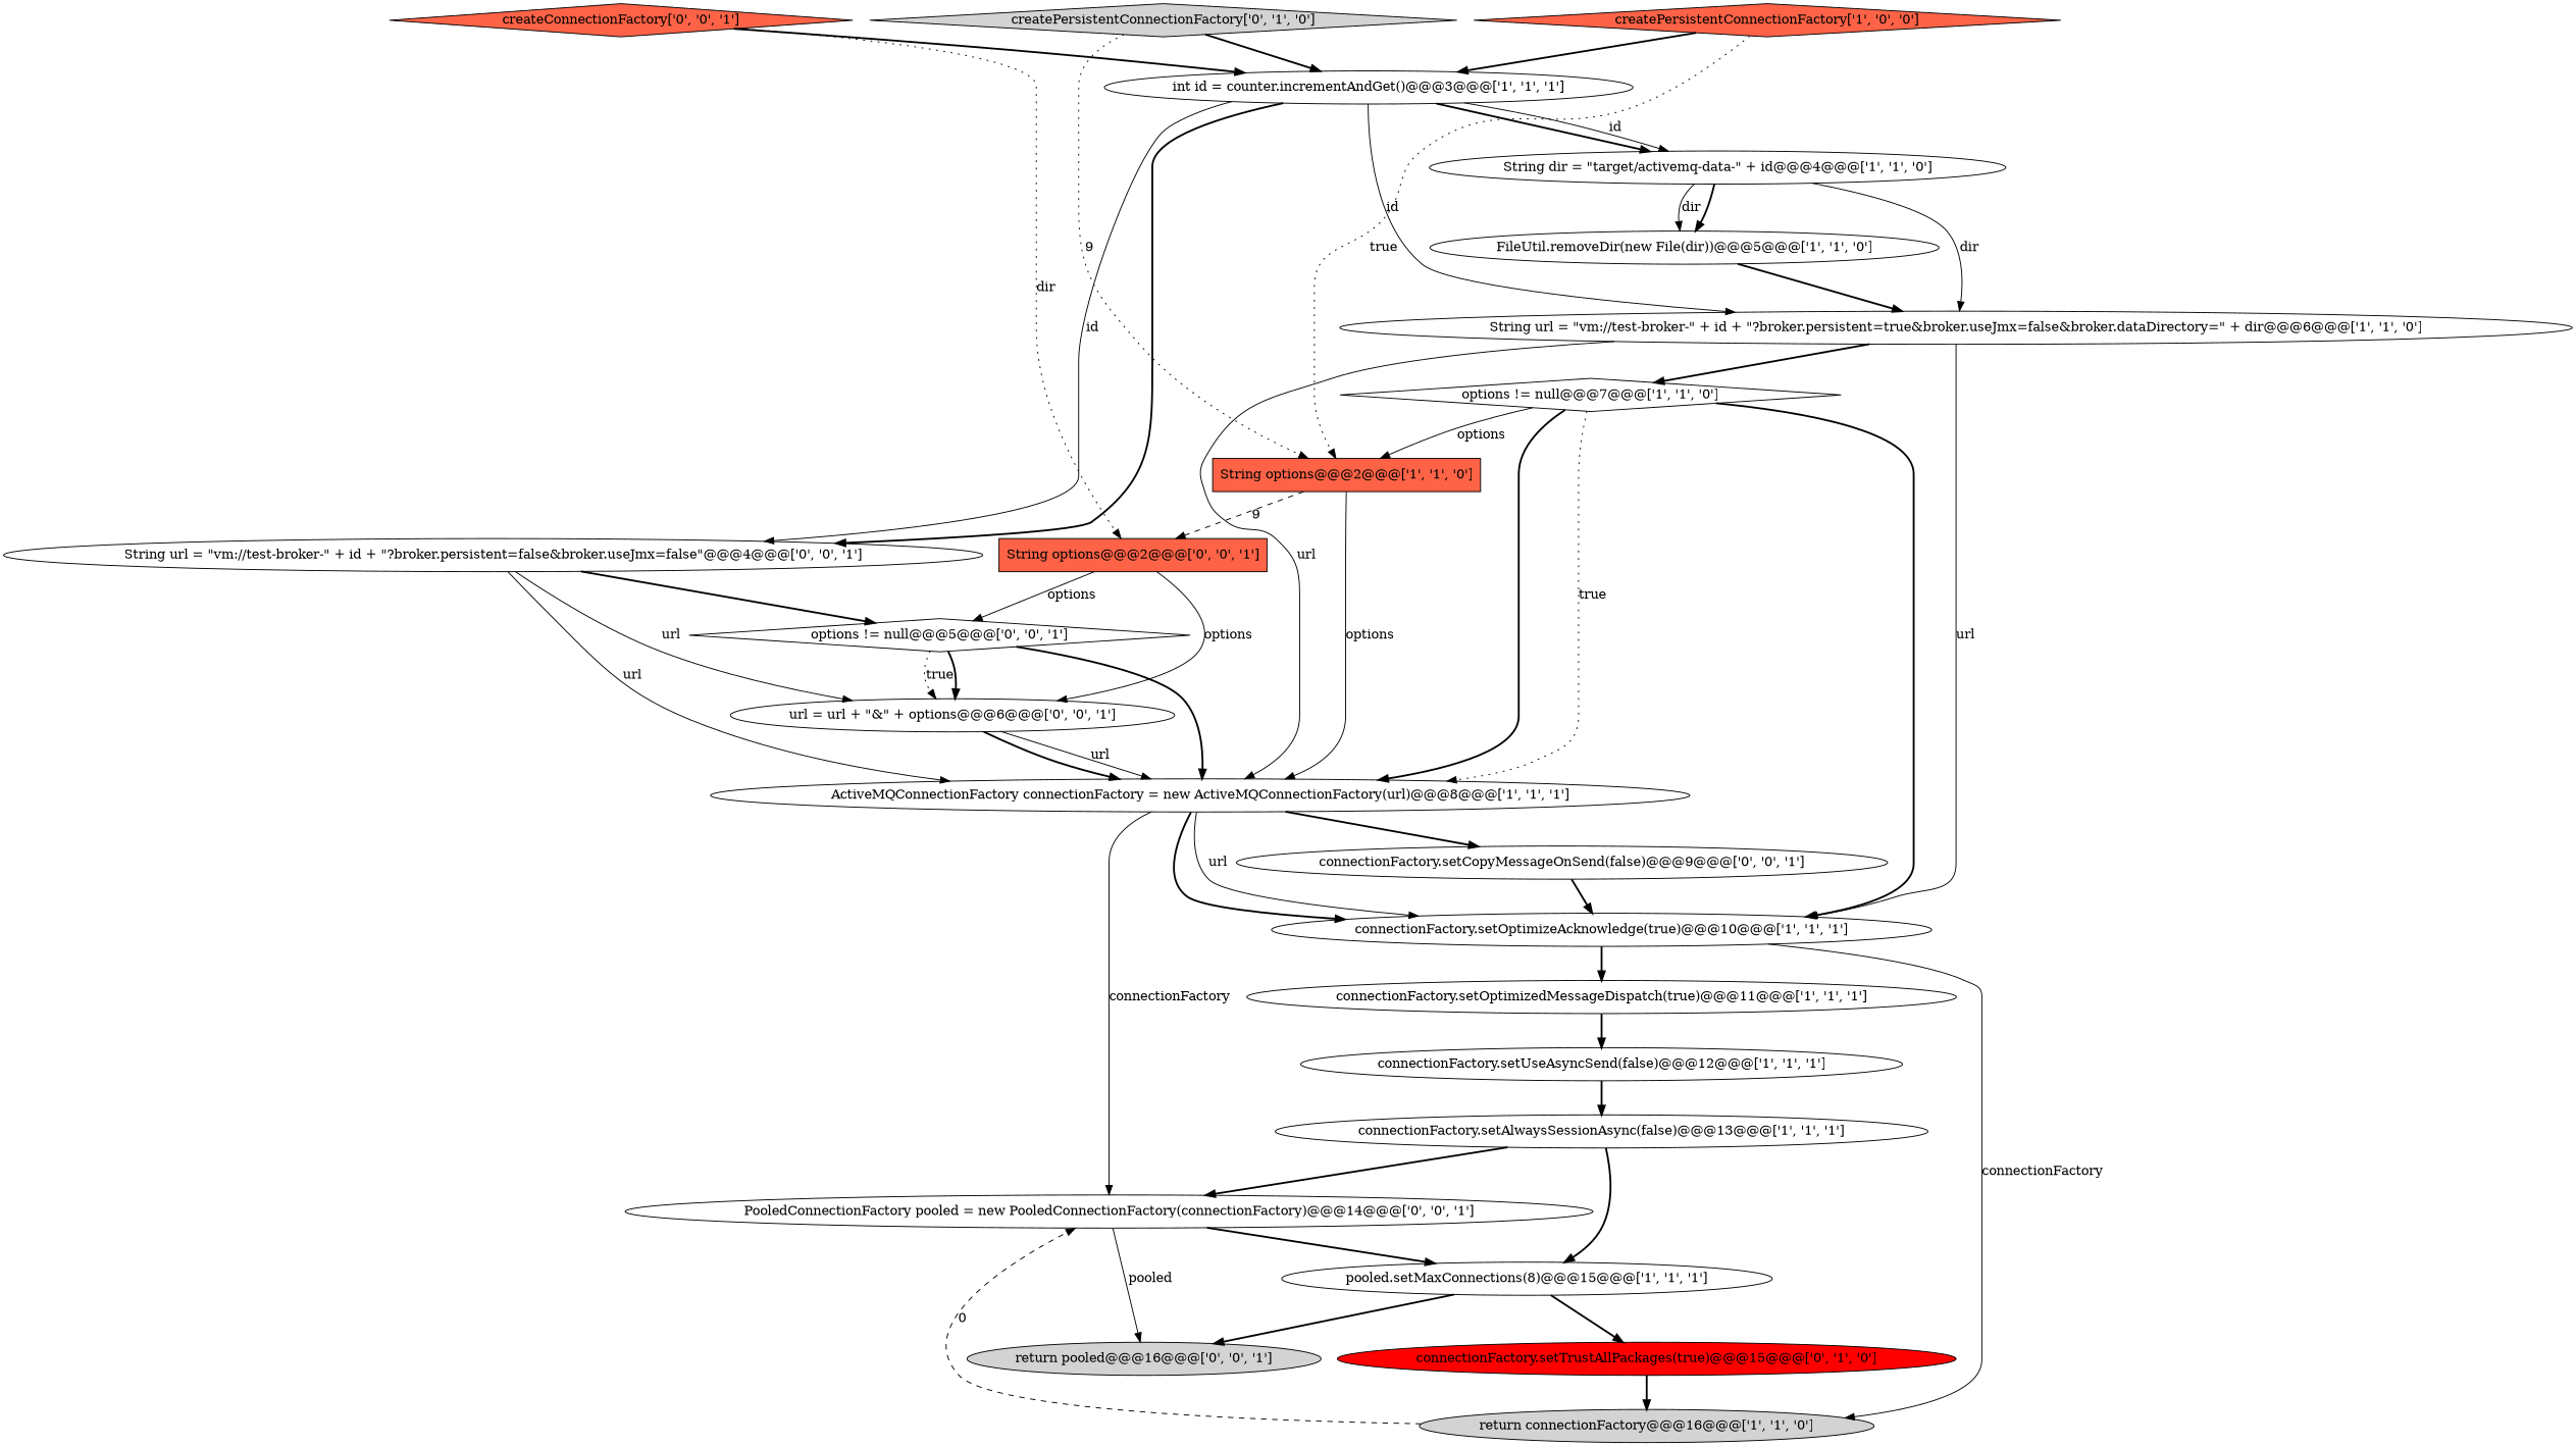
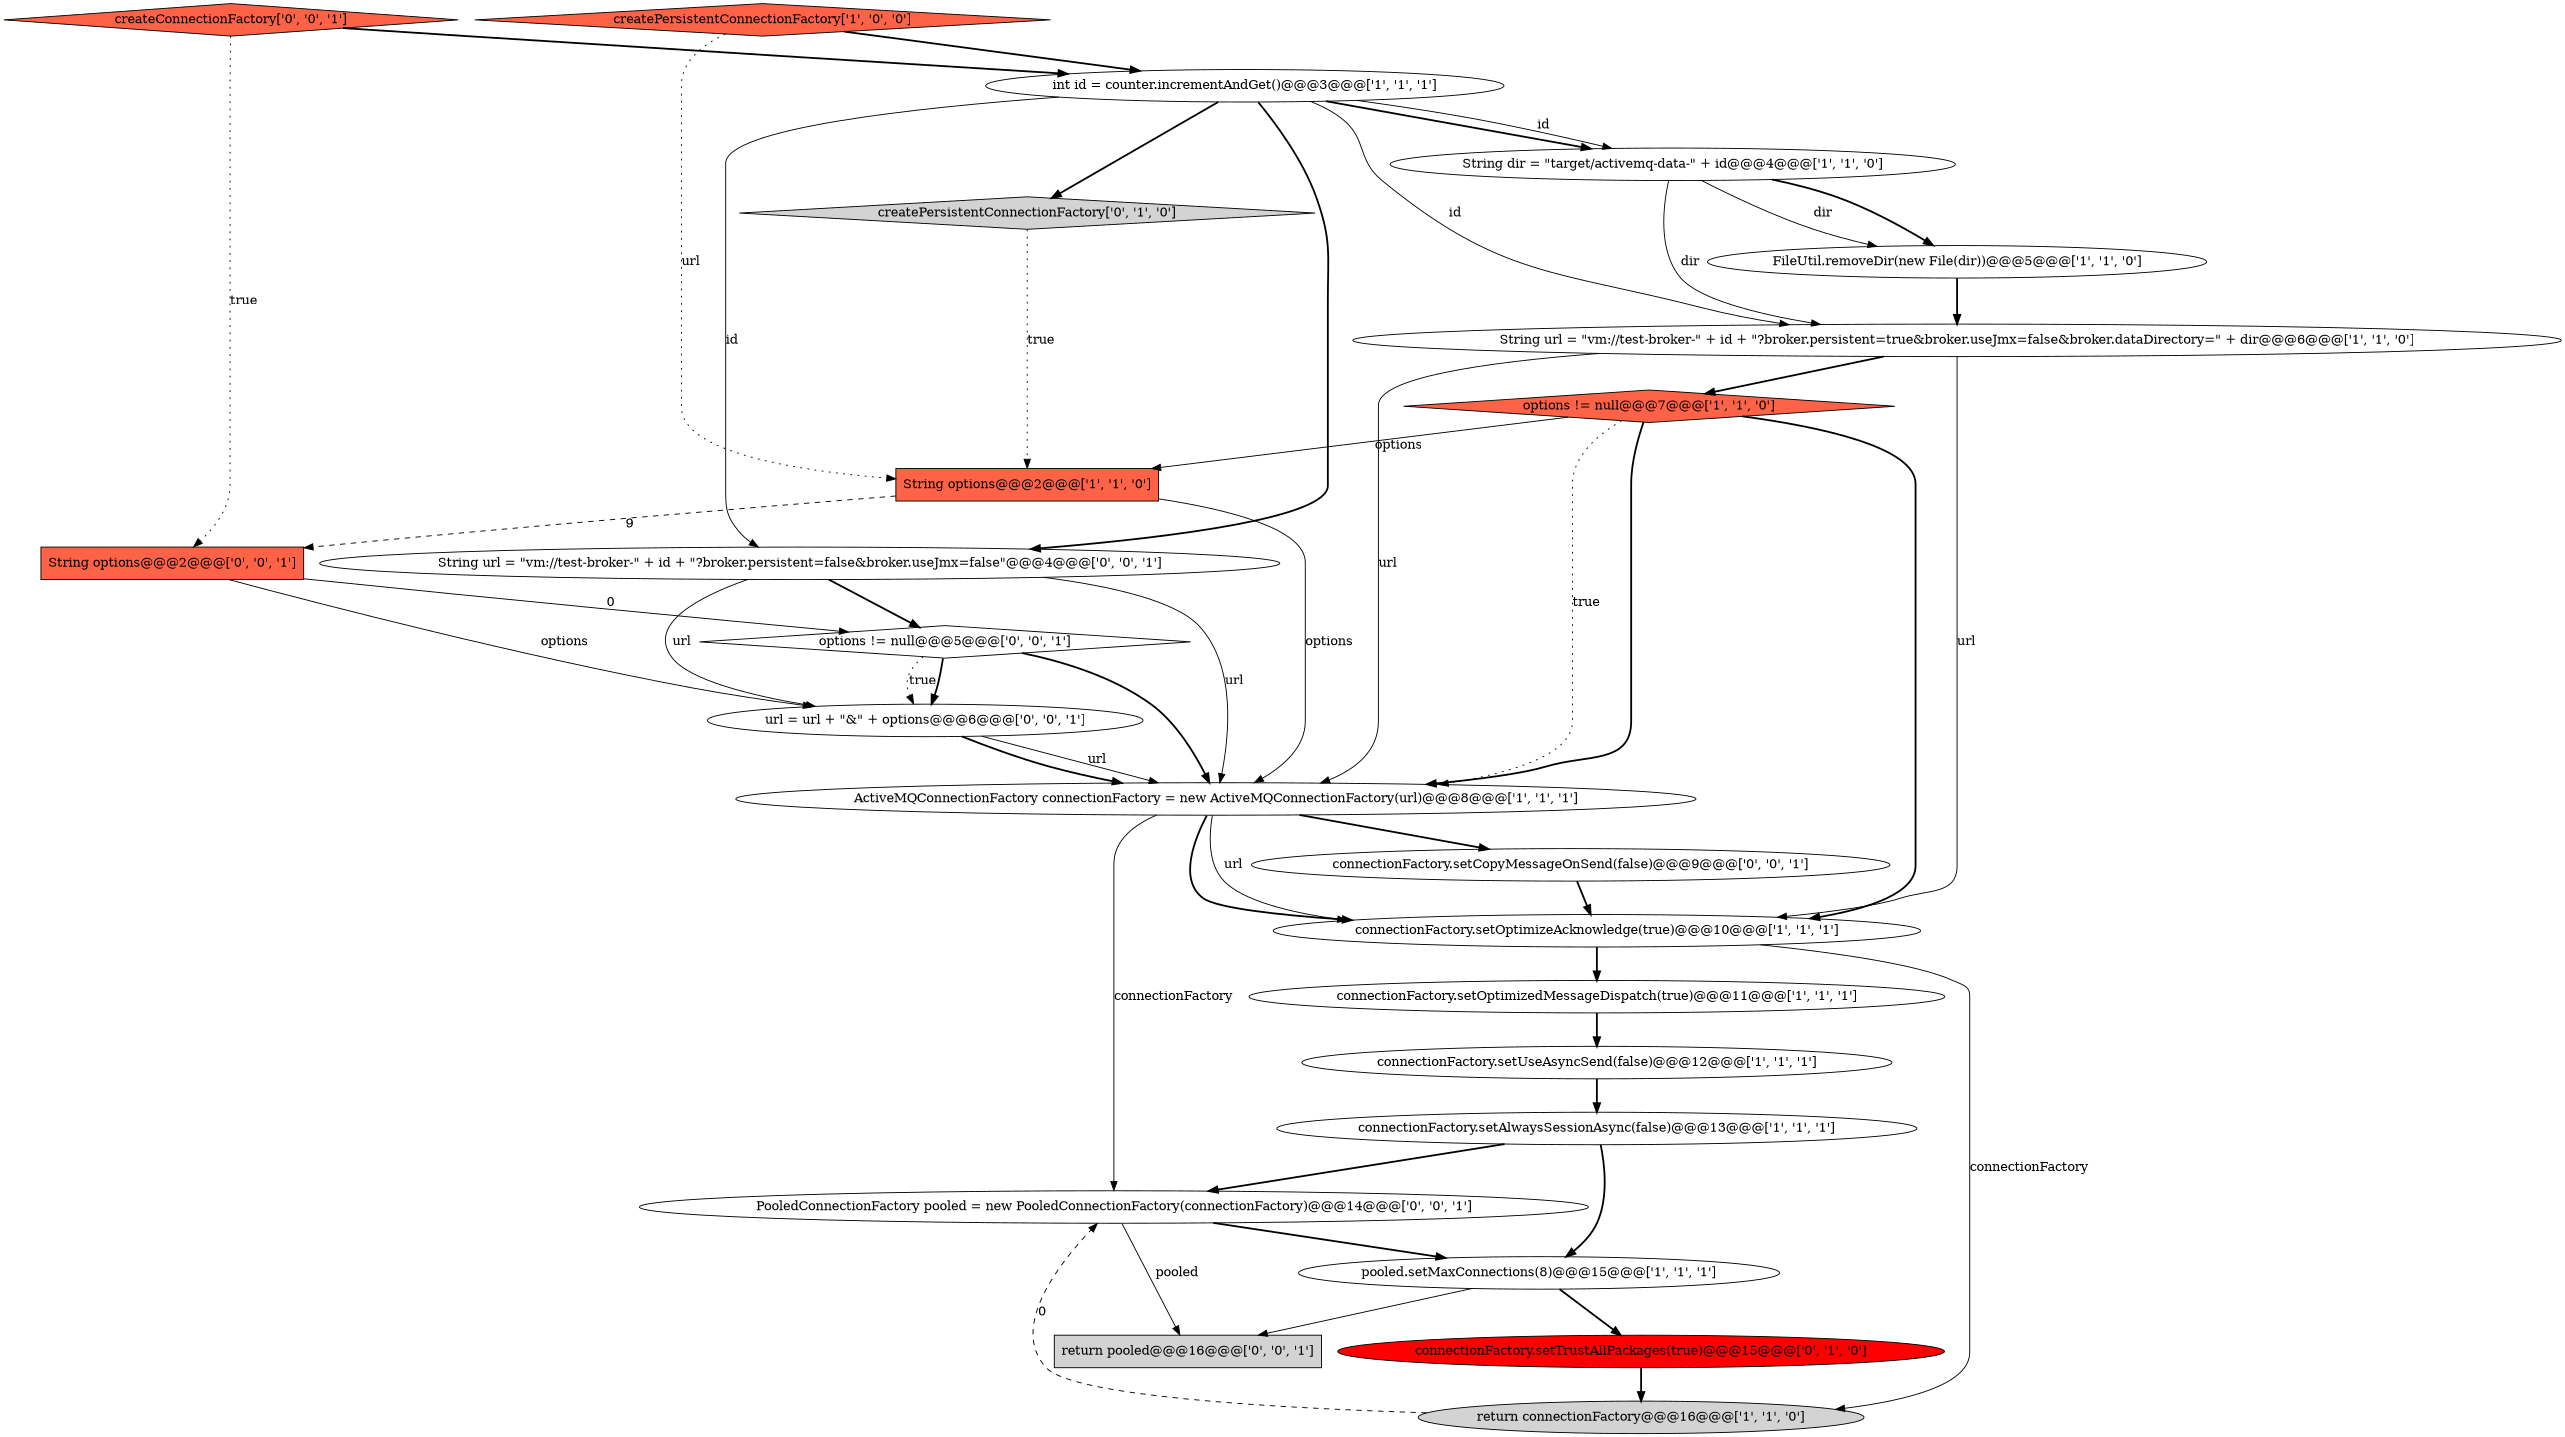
  digraph {
    node [fillcolor=white shape=ellipse style=filled]
    edge [style=bold]
    n1 [label="connectionFactory.setCopyMessageOnSend(false)@@@9@@@['0', '0', '1']"]
    n2 [label="connectionFactory.setOptimizeAcknowledge(true)@@@10@@@['1', '1', '1']"]
    n3 [label="connectionFactory.setOptimizedMessageDispatch(true)@@@11@@@['1', '1', '1']"]
    n4 [fillcolor=lightgray label="return connectionFactory@@@16@@@['1', '1', '0']"]
    n5 [fillcolor=lightgray label="createPersistentConnectionFactory['0', '1', '0']" shape=diamond]
    n6 [label="int id = counter.incrementAndGet()@@@3@@@['1', '1', '1']"]
    n7 [fillcolor=tomato label="String options@@@2@@@['1', '1', '0']" shape=box]
    n8 [label="String url = \"vm://test-broker-\" + id + \"?broker.persistent=true&broker.useJmx=false&broker.dataDirectory=\" + dir@@@6@@@['1', '1', '0']"]
    n9 [label="String url = \"vm://test-broker-\" + id + \"?broker.persistent=false&broker.useJmx=false\"@@@4@@@['0', '0', '1']"]
    n10 [label="String dir = \"target/activemq-data-\" + id@@@4@@@['1', '1', '0']"]
    n11 [label="ActiveMQConnectionFactory connectionFactory = new ActiveMQConnectionFactory(url)@@@8@@@['1', '1', '1']"]
    n12 [fillcolor=tomato label="String options@@@2@@@['0', '0', '1']" shape=box]
    n13 [label="connectionFactory.setUseAsyncSend(false)@@@12@@@['1', '1', '1']"]
    n14 [label="connectionFactory.setAlwaysSessionAsync(false)@@@13@@@['1', '1', '1']"]
    n15 [label="options != null@@@5@@@['0', '0', '1']" shape=diamond]
    n16 [label="url = url + \"&\" + options@@@6@@@['0', '0', '1']"]
    n17 [label="PooledConnectionFactory pooled = new PooledConnectionFactory(connectionFactory)@@@14@@@['0', '0', '1']"]
    n18 [label="FileUtil.removeDir(new File(dir))@@@5@@@['1', '1', '0']"]
-   n19 [label="options != null@@@7@@@['1', '1', '0']" shape=diamond]
-   n20 [fillcolor=lightgray label="return pooled@@@16@@@['0', '0', '1']"]
+   n19 [fillcolor=tomato label="options != null@@@7@@@['1', '1', '0']" shape=diamond]
+   n20 [fillcolor=lightgray label="return pooled@@@16@@@['0', '0', '1']" shape=box]
    n21 [label="pooled.setMaxConnections(8)@@@15@@@['1', '1', '1']"]
    n22 [fillcolor=red label="connectionFactory.setTrustAllPackages(true)@@@15@@@['0', '1', '0']"]
    n23 [fillcolor=tomato label="createPersistentConnectionFactory['1', '0', '0']" shape=diamond]
    n24 [fillcolor=tomato label="createConnectionFactory['0', '0', '1']" shape=diamond]
    n1 -> n2
    n2 -> n3
    n2 -> n4 [label=connectionFactory style=solid]
    n3 -> n13
    n4 -> n17 [label=0 style=dashed]
-   n5 -> n6
-   n5 -> n7 [label=9 style=dotted]
+   n6 -> n5
+   n5 -> n7 [label=true style=dotted]
    n6 -> n8 [label=id style=solid]
    n6 -> n9
    n6 -> n9 [label=id style=solid]
    n6 -> n10
    n6 -> n10 [label=id style=solid]
    n7 -> n11 [label=options style=solid]
    n7 -> n12 [label=9 style=dashed]
    n8 -> n2 [label=url style=solid]
    n8 -> n11 [label=url style=solid]
    n8 -> n19
    n9 -> n11 [label=url style=solid]
    n9 -> n15
    n9 -> n16 [label=url style=solid]
    n10 -> n8 [label=dir style=solid]
    n10 -> n18
    n10 -> n18 [label=dir style=solid]
    n11 -> n1
    n11 -> n2
    n11 -> n2 [label=url style=solid]
    n11 -> n17 [label=connectionFactory style=solid]
-   n12 -> n15 [label=options style=solid]
+   n12 -> n15 [label=0 style=solid]
    n12 -> n16 [label=options style=solid]
    n13 -> n14
    n14 -> n17
    n14 -> n21
    n15 -> n11
    n15 -> n16 [label=true style=dotted]
    n15 -> n16
    n16 -> n11 [label=url style=solid]
    n16 -> n11
    n17 -> n20 [label=pooled style=solid]
    n17 -> n21
    n18 -> n8
    n19 -> n2
    n19 -> n7 [label=options style=solid]
    n19 -> n11 [label=true style=dotted]
    n19 -> n11
-   n21 -> n20
+   n21 -> n20 [style=solid]
    n21 -> n22
    n22 -> n4
    n23 -> n6
-   n23 -> n7 [label=true style=dotted]
+   n23 -> n7 [label=url style=dotted]
    n24 -> n6
-   n24 -> n12 [label=dir style=dotted]
+   n24 -> n12 [label=true style=dotted]
  }
